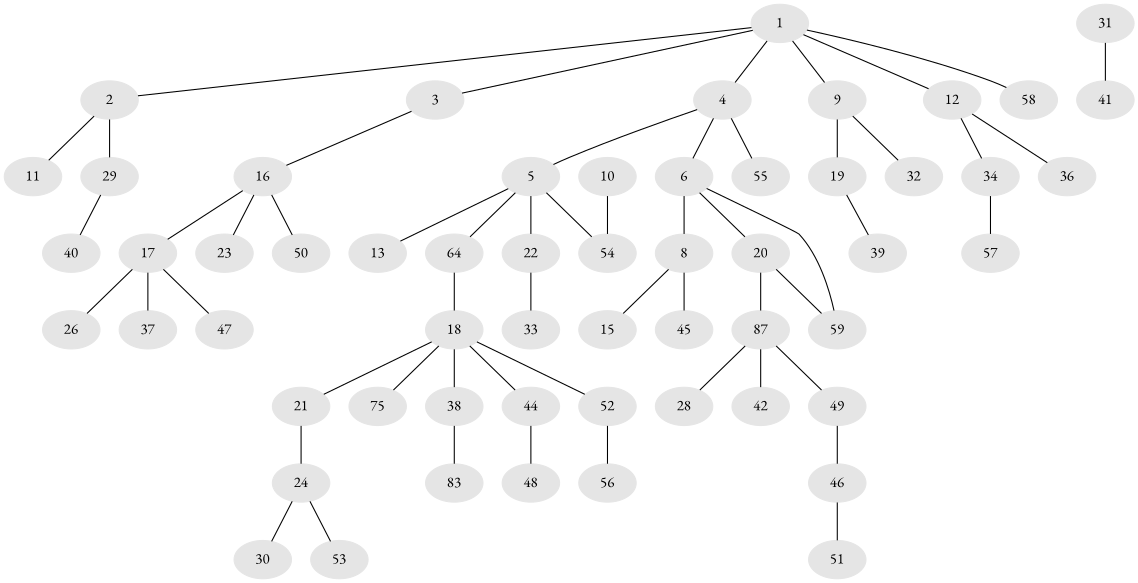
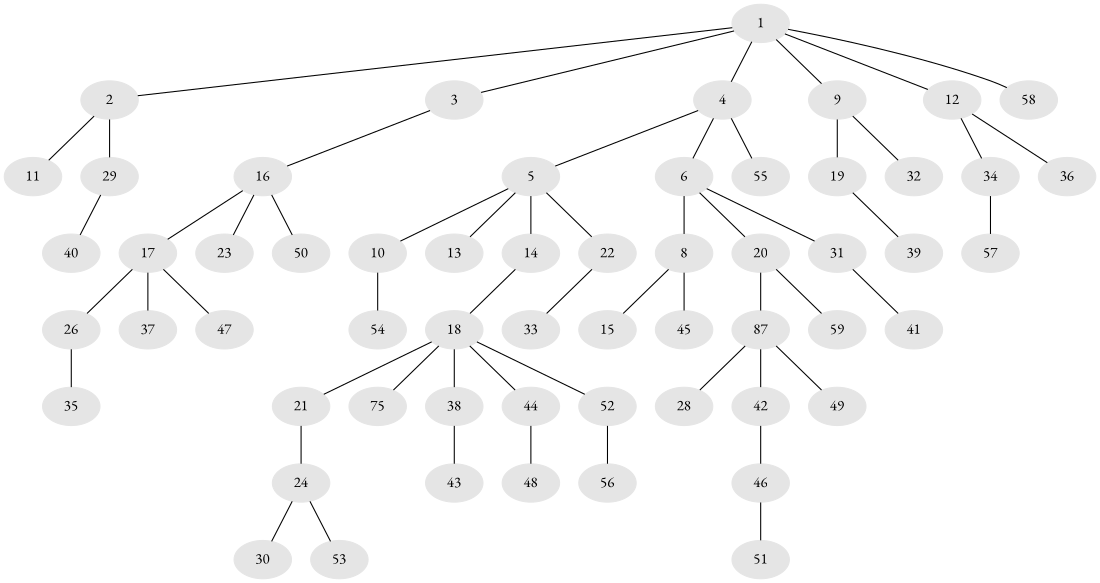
  graph {
    fontname="EB Garamond"
    node [color=gray90 fontname="EB Garamond" style=filled]
    edge [fontname="EB Garamond"]
    1
    2
    3
    4
    9
    12
    58
    11
    29
    16
    5
    6
    55
    19
    32
    34
    36
    40
    17
    23
    50
    10
    13
-   14 [label=64]
+   14
    22
    8
    20
    31
    54
    18
    33
    15
    45
    n34 [label=87]
    59
    41
    39
    57
    21
    n40 [label=75]
    38
    44
    52
    26
    37
    47
+   35
    24
-   43 [label=83]
+   43
    48
    56
    28
    42
    49
    30
    53
    46
    51
    1 -- 2
    1 -- 3
    1 -- 4
    1 -- 9
    1 -- 12
    1 -- 58
    2 -- 11
    2 -- 29
    3 -- 16
    4 -- 5
    4 -- 6
    4 -- 55
    9 -- 19
    9 -- 32
    12 -- 34
    12 -- 36
    29 -- 40
    16 -- 17
    16 -- 23
    16 -- 50
-   5 -- 54
+   5 -- 10
    5 -- 13
    5 -- 14
    5 -- 22
    6 -- 8
    6 -- 20
-   6 -- 59
+   6 -- 31
    19 -- 39
    34 -- 57
    17 -- 26
    17 -- 37
    17 -- 47
    10 -- 54
    14 -- 18
    22 -- 33
    8 -- 15
    8 -- 45
    20 -- n34
    20 -- 59
    31 -- 41
    18 -- 21
    18 -- n40
    18 -- 38
    18 -- 44
    18 -- 52
    n34 -- 28
    n34 -- 42
    n34 -- 49
    21 -- 24
    38 -- 43
    44 -- 48
    52 -- 56
+   26 -- 35
    24 -- 30
    24 -- 53
-   49 -- 46
+   42 -- 46
    46 -- 51
  }
